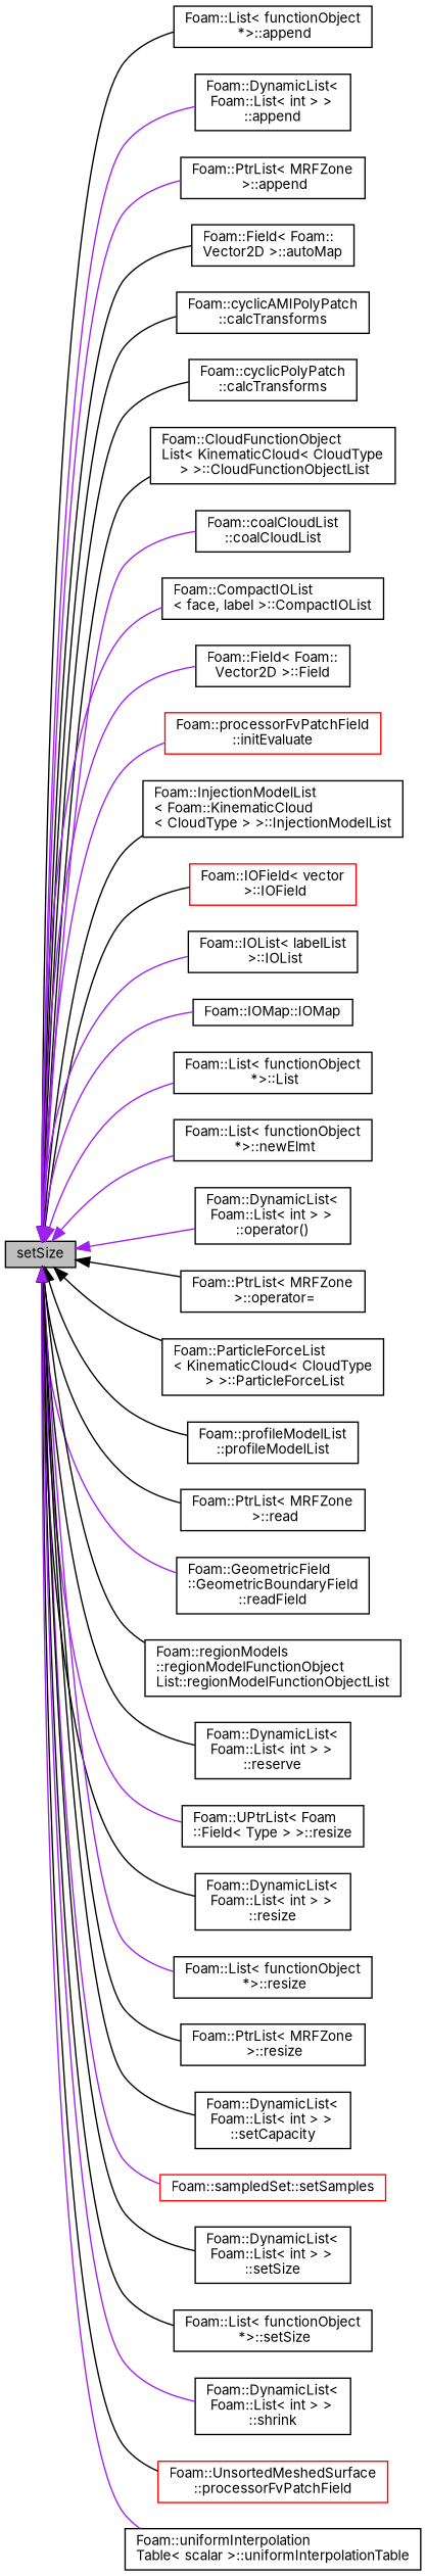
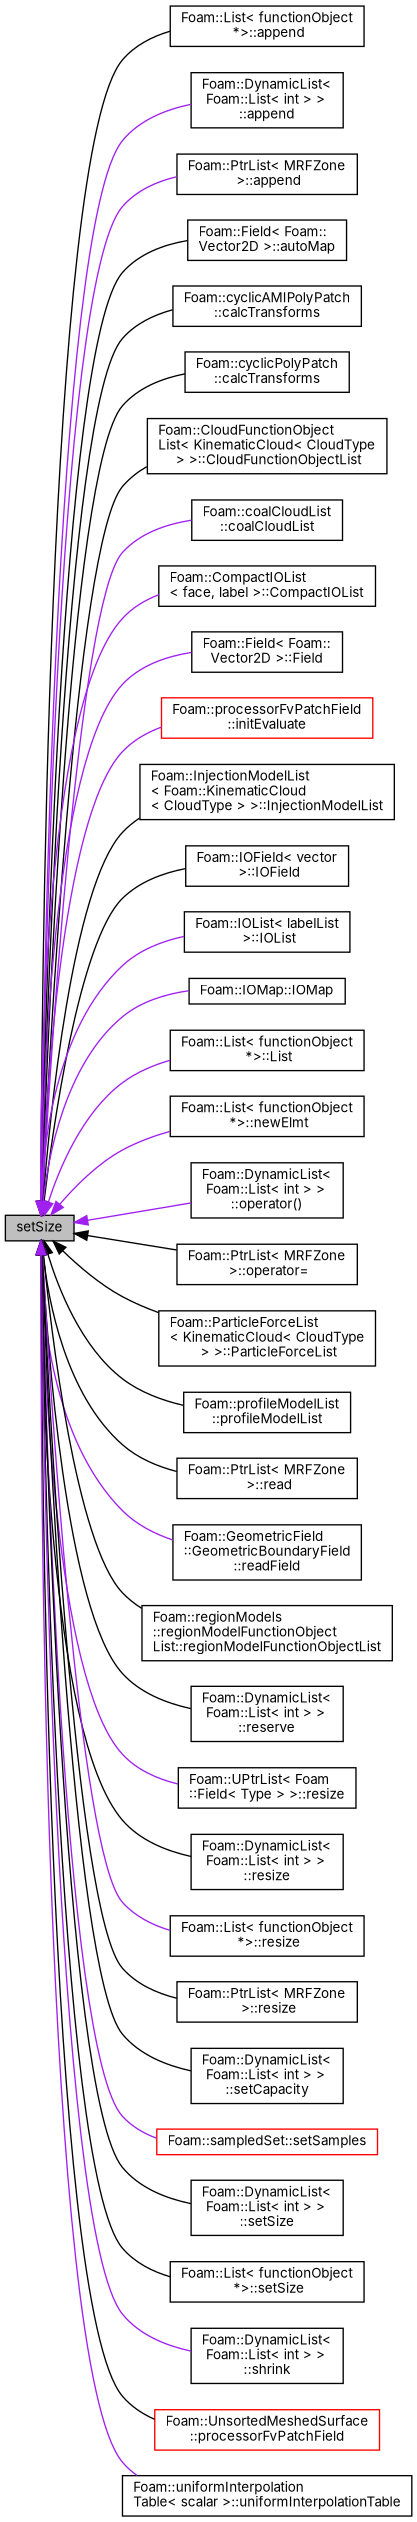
  digraph {
    fontname=Inter
    rankdir=LR
    node [color=black fontname=Inter fontsize=10 shape=record]
    edge [color=black dir=back fontname=Inter fontsize=10 labelfontname=FreeSans labelfontsize=10 style=solid]
    n1 [fillcolor=grey75 fontcolor=black height=0.2 label=setSize style=filled width=0.4]
    n2 [height=0.2 label="Foam::List\< functionObject\l *\>::append" width=0.4]
    n3 [height=0.2 label="Foam::DynamicList\<\l Foam::List\< int \> \>\l::append" width=0.4]
    n4 [height=0.2 label="Foam::PtrList\< MRFZone\l \>::append" width=0.4]
    n5 [height=0.2 label="Foam::Field\< Foam::\lVector2D \>::autoMap" width=0.4]
    n6 [height=0.2 label="Foam::cyclicAMIPolyPatch\l::calcTransforms" width=0.4]
    n7 [height=0.2 label="Foam::cyclicPolyPatch\l::calcTransforms" width=0.4]
    n8 [height=0.2 label="Foam::CloudFunctionObject\lList\< KinematicCloud\< CloudType\l \> \>::CloudFunctionObjectList" width=0.4]
    n9 [height=0.2 label="Foam::coalCloudList\l::coalCloudList" width=0.4]
    n10 [height=0.2 label="Foam::CompactIOList\l\< face, label \>::CompactIOList" width=0.4]
    n11 [height=0.2 label="Foam::Field\< Foam::\lVector2D \>::Field" width=0.4]
    n12 [color=red height=0.2 label="Foam::processorFvPatchField\l::initEvaluate" width=0.4]
    n13 [height=0.2 label="Foam::InjectionModelList\l\< Foam::KinematicCloud\l\< CloudType \> \>::InjectionModelList" width=0.4]
-   n14 [color=red height=0.2 label="Foam::IOField\< vector\l \>::IOField" width=0.4]
+   n14 [height=0.2 label="Foam::IOField\< vector\l \>::IOField" width=0.4]
    n15 [height=0.2 label="Foam::IOList\< labelList\l \>::IOList" width=0.4]
    n16 [height=0.2 label="Foam::IOMap::IOMap" width=0.4]
    n17 [height=0.2 label="Foam::List\< functionObject\l *\>::List" width=0.4]
    n18 [height=0.2 label="Foam::List\< functionObject\l *\>::newElmt" width=0.4]
    n19 [height=0.2 label="Foam::DynamicList\<\l Foam::List\< int \> \>\l::operator()" width=0.4]
    n20 [height=0.2 label="Foam::PtrList\< MRFZone\l \>::operator=" width=0.4]
    n21 [height=0.2 label="Foam::ParticleForceList\l\< KinematicCloud\< CloudType\l \> \>::ParticleForceList" width=0.4]
    n22 [height=0.2 label="Foam::profileModelList\l::profileModelList" width=0.4]
    n23 [height=0.2 label="Foam::PtrList\< MRFZone\l \>::read" width=0.4]
    n24 [height=0.2 label="Foam::GeometricField\l::GeometricBoundaryField\l::readField" width=0.4]
    n25 [height=0.2 label="Foam::regionModels\l::regionModelFunctionObject\lList::regionModelFunctionObjectList" width=0.4]
    n26 [height=0.2 label="Foam::DynamicList\<\l Foam::List\< int \> \>\l::reserve" width=0.4]
    n27 [height=0.2 label="Foam::UPtrList\< Foam\l::Field\< Type \> \>::resize" width=0.4]
    n28 [height=0.2 label="Foam::DynamicList\<\l Foam::List\< int \> \>\l::resize" width=0.4]
    n29 [height=0.2 label="Foam::List\< functionObject\l *\>::resize" width=0.4]
    n30 [height=0.2 label="Foam::PtrList\< MRFZone\l \>::resize" width=0.4]
    n31 [height=0.2 label="Foam::DynamicList\<\l Foam::List\< int \> \>\l::setCapacity" width=0.4]
    n32 [color=red height=0.2 label="Foam::sampledSet::setSamples" width=0.4]
    n33 [height=0.2 label="Foam::DynamicList\<\l Foam::List\< int \> \>\l::setSize" width=0.4]
    n34 [height=0.2 label="Foam::List\< functionObject\l *\>::setSize" width=0.4]
    n35 [height=0.2 label="Foam::DynamicList\<\l Foam::List\< int \> \>\l::shrink" width=0.4]
    n36 [color=red height=0.2 label="Foam::UnsortedMeshedSurface\l::processorFvPatchField" width=0.4]
    n37 [height=0.2 label="Foam::uniformInterpolation\lTable\< scalar \>::uniformInterpolationTable" width=0.4]
    n1 -> n2
    n1 -> n3 [color=purple]
    n1 -> n4 [color=purple]
    n1 -> n5
    n1 -> n6
    n1 -> n7
    n1 -> n8
    n1 -> n9 [color=purple]
    n1 -> n10 [color=purple]
    n1 -> n11 [color=purple]
    n1 -> n12 [color=purple]
    n1 -> n13
    n1 -> n14
    n1 -> n15 [color=purple]
    n1 -> n16 [color=purple]
    n1 -> n17 [color=purple]
    n1 -> n18 [color=purple]
    n1 -> n19 [color=purple]
    n1 -> n20
    n1 -> n21
    n1 -> n22
    n1 -> n23
    n1 -> n24 [color=purple]
    n1 -> n25
    n1 -> n26
    n1 -> n27 [color=purple]
    n1 -> n28
    n1 -> n29 [color=purple]
    n1 -> n30
    n1 -> n31
    n1 -> n32 [color=purple]
    n1 -> n33
    n1 -> n34
    n1 -> n35 [color=purple]
    n1 -> n36
    n1 -> n37 [color=purple]
  }
